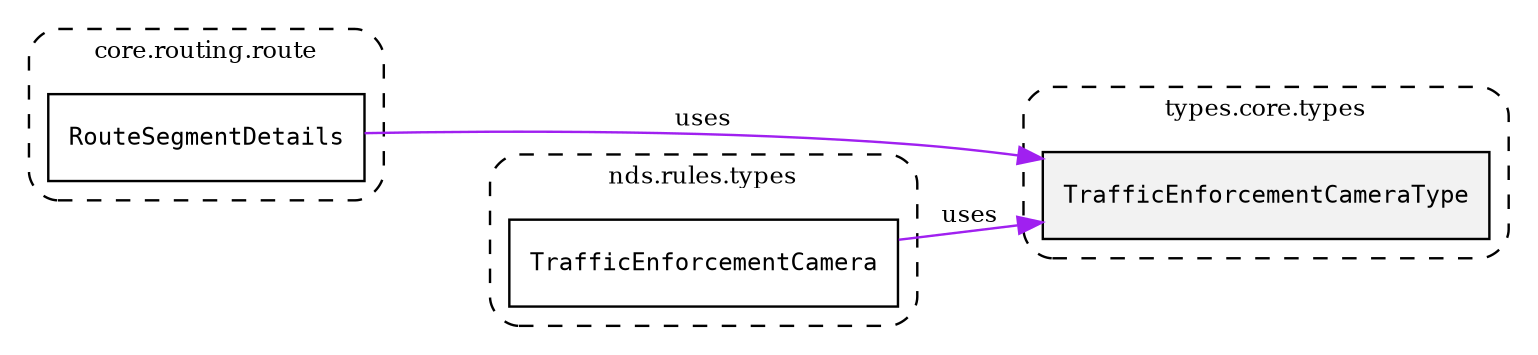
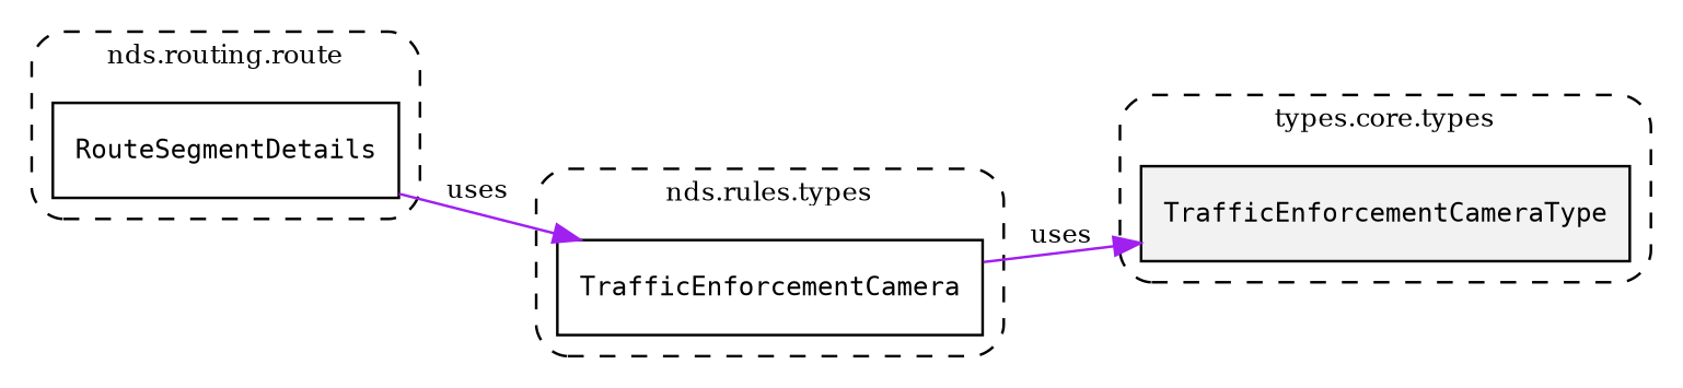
  digraph {
    fontsize=10
    rankdir=LR
    node [fontsize=10 shape=box]
    edge [color=purple fontsize=10]
    n1 [fillcolor="#0000000D" label=<<font face="monospace"><table align="center" border="0" cellspacing="0" cellpadding="0"><tr><td href="../../../content/packages/nds.core.types.html#Enum-TrafficEnforcementCameraType" title="Enum defined in nds.core.types">TrafficEnforcementCameraType</td></tr></table></font>> style=filled]
    n2 [label=<<font face="monospace"><table align="center" border="0" cellspacing="0" cellpadding="0"><tr><td href="../../../content/packages/nds.routing.route.html#Choice-RouteSegmentDetails" title="Choice defined in nds.routing.route">RouteSegmentDetails</td></tr></table></font>>]
    n3 [label=<<font face="monospace"><table align="center" border="0" cellspacing="0" cellpadding="0"><tr><td href="../../../content/packages/nds.rules.types.html#Subtype-TrafficEnforcementCamera" title="Subtype defined in nds.rules.types">TrafficEnforcementCamera</td></tr></table></font>>]
    subgraph cluster_1 {
      label="types.core.types"
      style="dashed, rounded"
      n1
    }
    subgraph cluster_2 {
-     label="core.routing.route"
+     label="nds.routing.route"
      style="dashed, rounded"
      n2
    }
    subgraph cluster_3 {
      label="nds.rules.types"
      style="dashed, rounded"
      n3
    }
-   n2 -> n1 [label=uses]
+   n2 -> n3 [label=uses]
    n3 -> n1 [label=uses]
  }
